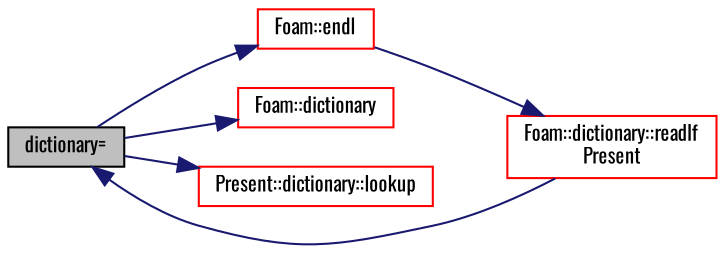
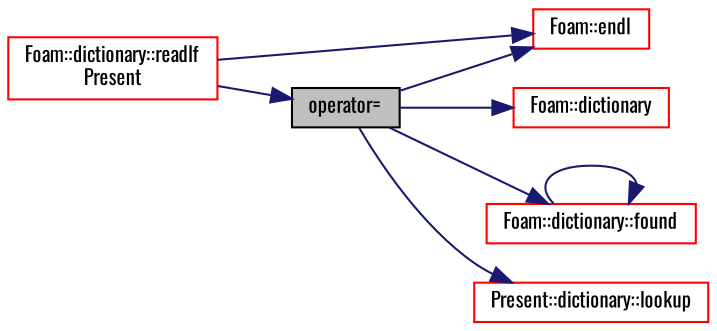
  digraph {
    fontname=Oswald
    rankdir=LR
    node [color=red fontname=Oswald fontsize=10 shape=record]
    edge [color=midnightblue fontname=Oswald fontsize=10 labelfontname=Helvetica labelfontsize=10 style=solid]
-   n1 [color=black fillcolor=grey75 fontcolor=black height=0.2 label="dictionary=" style=filled width=0.4]
+   n1 [color=black fillcolor=grey75 fontcolor=black height=0.2 label="operator=" style=filled width=0.4]
    n2 [height=0.2 label="Foam::endl" width=0.4]
    n3 [height=0.2 label="Foam::dictionary" width=0.4]
+   n4 [height=0.2 label="Foam::dictionary::found" width=0.4]
    n5 [height=0.2 label="Present::dictionary::lookup" width=0.4]
    n6 [height=0.2 label="Foam::dictionary::readIf\lPresent" width=0.4]
    n1 -> n2
    n1 -> n3
+   n1 -> n4
    n1 -> n5
+   n4 -> n4
    n6 -> n1
-   n2 -> n6
+   n6 -> n2
  }
